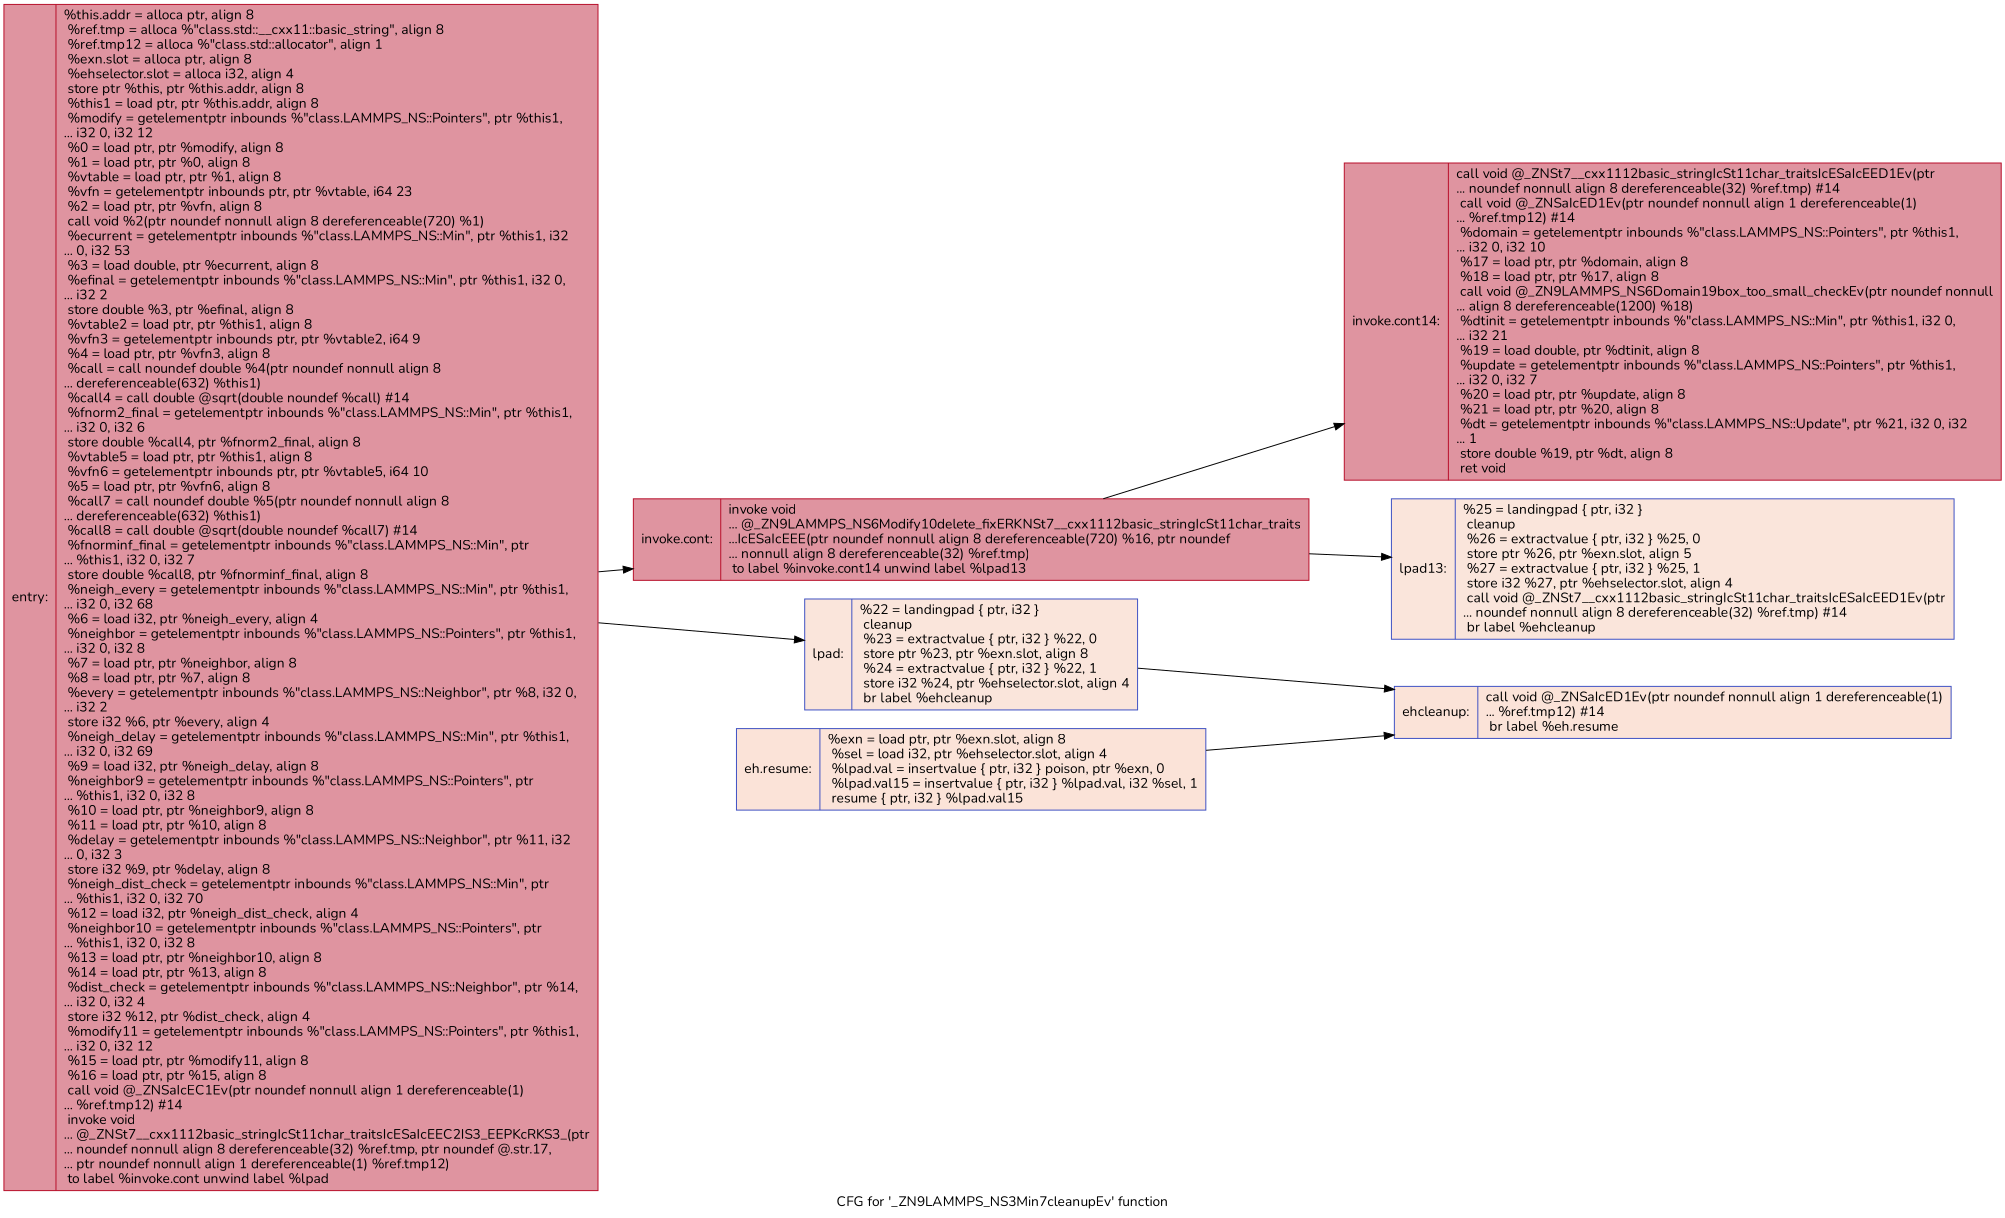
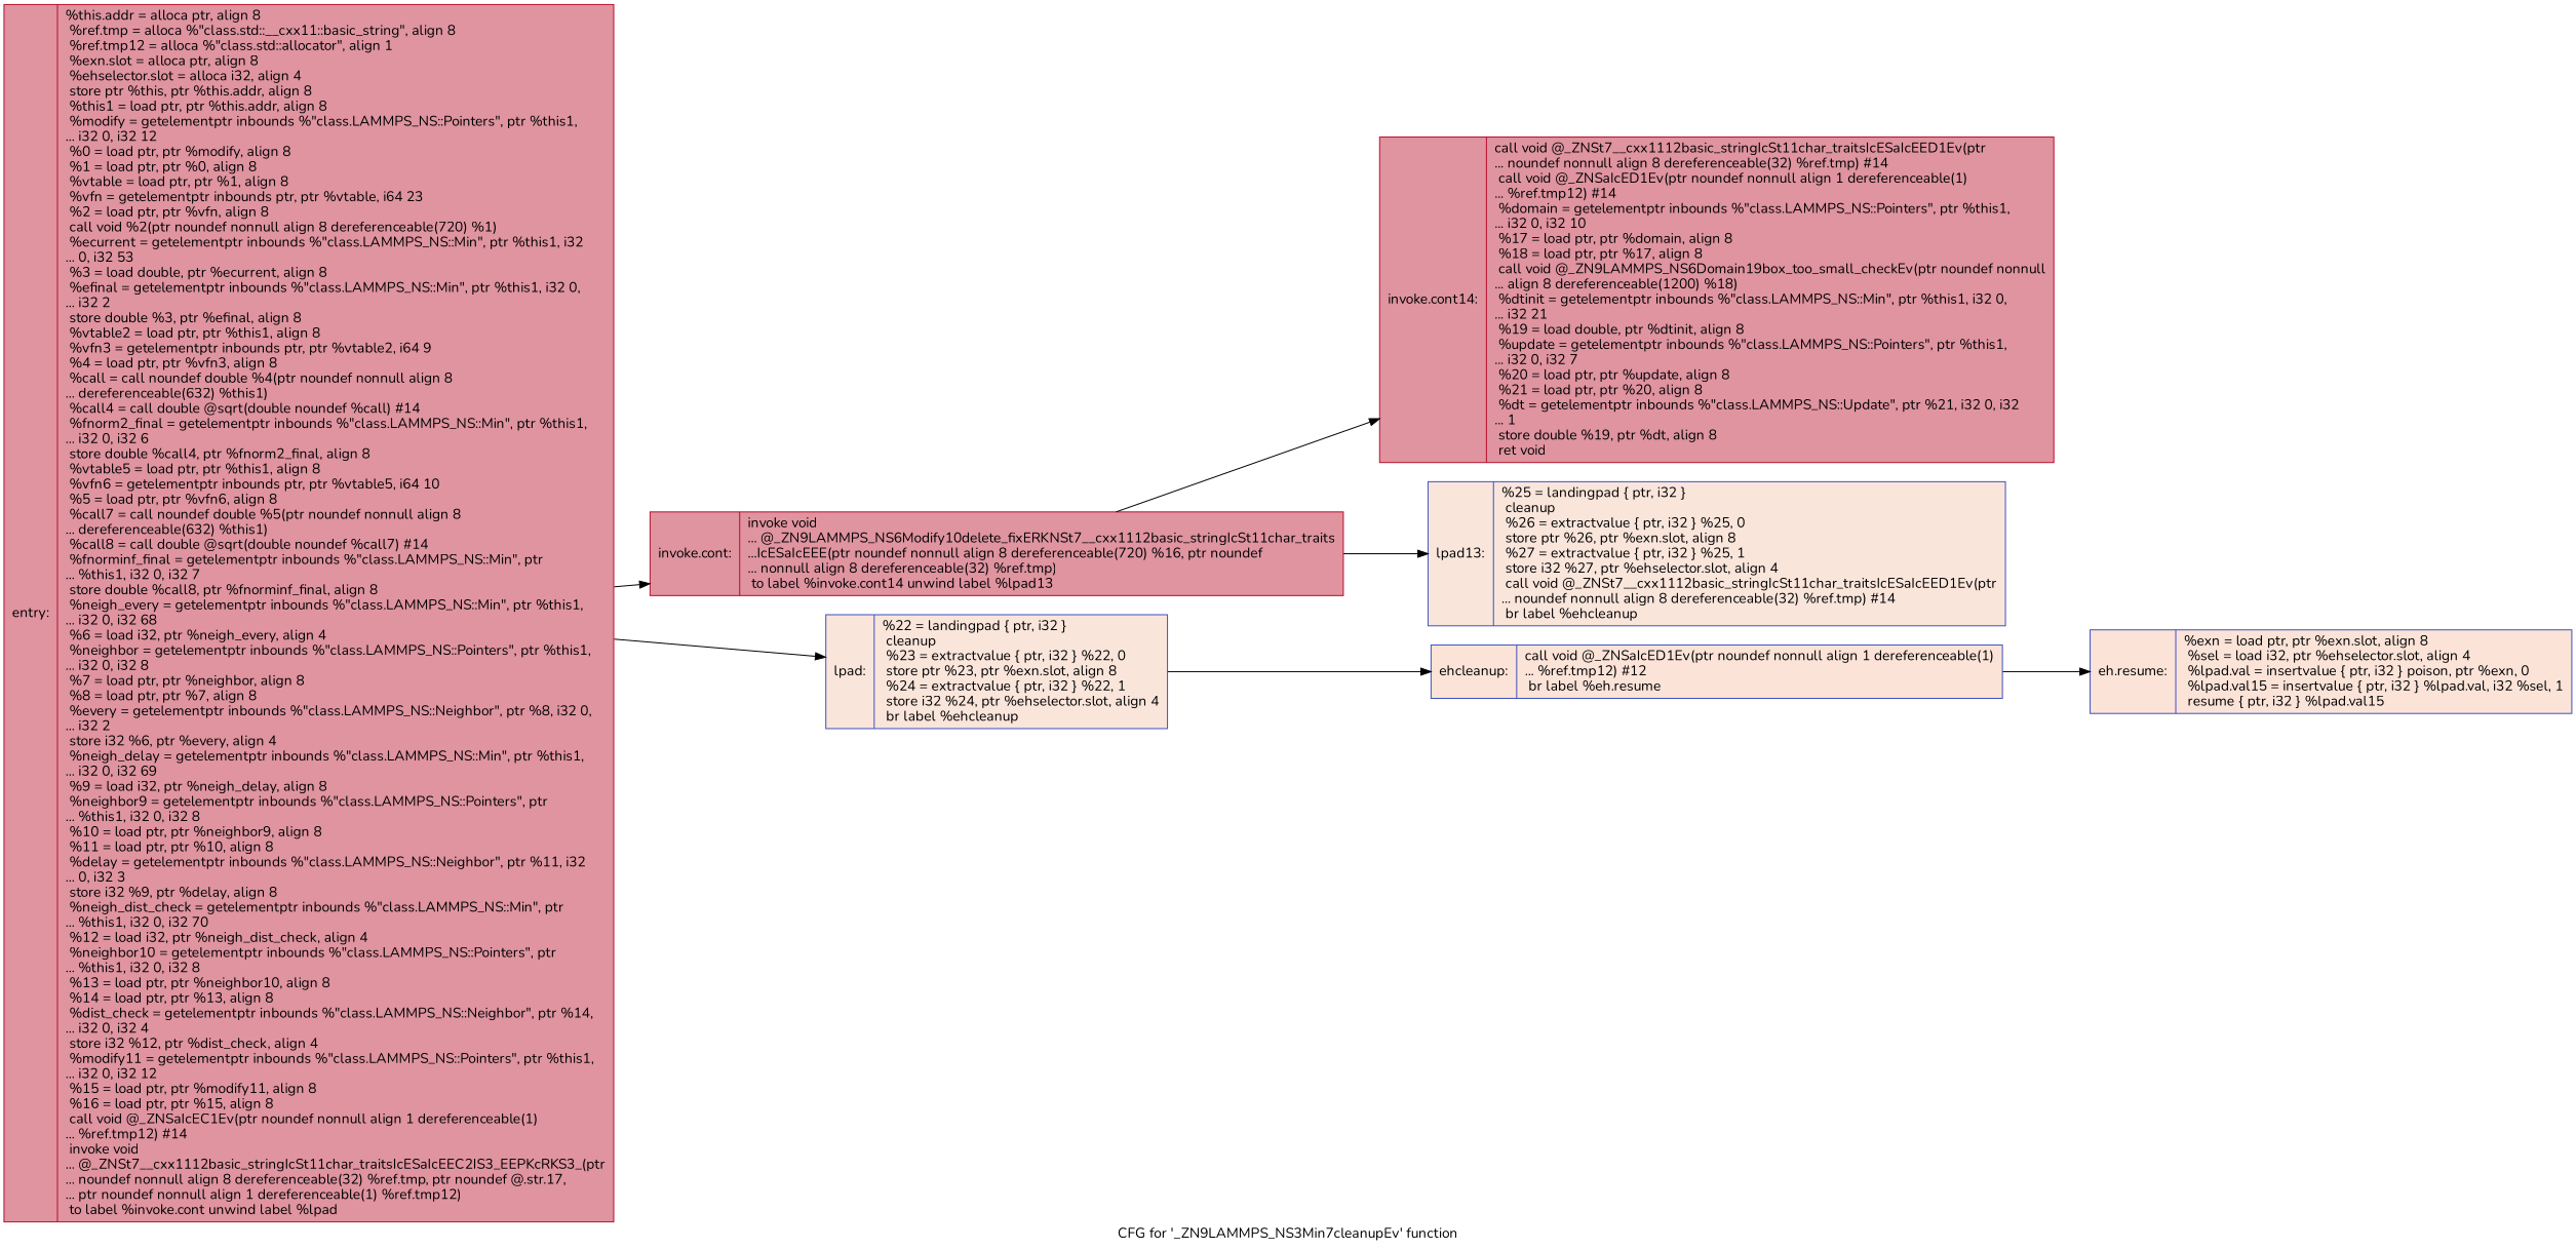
  digraph {
    fontname=Nunito
    label="CFG for '_ZN9LAMMPS_NS3Min7cleanupEv' function"
    rankdir=LR
    node [color="#3d50c3ff" fillcolor="#b70d2870" fontname=Nunito shape=record style=filled]
    edge [fontname=Nunito]
    n1 [color="#b70d28ff" label="{entry:\l|  %this.addr = alloca ptr, align 8\l  %ref.tmp = alloca %\"class.std::__cxx11::basic_string\", align 8\l  %ref.tmp12 = alloca %\"class.std::allocator\", align 1\l  %exn.slot = alloca ptr, align 8\l  %ehselector.slot = alloca i32, align 4\l  store ptr %this, ptr %this.addr, align 8\l  %this1 = load ptr, ptr %this.addr, align 8\l  %modify = getelementptr inbounds %\"class.LAMMPS_NS::Pointers\", ptr %this1,\l... i32 0, i32 12\l  %0 = load ptr, ptr %modify, align 8\l  %1 = load ptr, ptr %0, align 8\l  %vtable = load ptr, ptr %1, align 8\l  %vfn = getelementptr inbounds ptr, ptr %vtable, i64 23\l  %2 = load ptr, ptr %vfn, align 8\l  call void %2(ptr noundef nonnull align 8 dereferenceable(720) %1)\l  %ecurrent = getelementptr inbounds %\"class.LAMMPS_NS::Min\", ptr %this1, i32\l... 0, i32 53\l  %3 = load double, ptr %ecurrent, align 8\l  %efinal = getelementptr inbounds %\"class.LAMMPS_NS::Min\", ptr %this1, i32 0,\l... i32 2\l  store double %3, ptr %efinal, align 8\l  %vtable2 = load ptr, ptr %this1, align 8\l  %vfn3 = getelementptr inbounds ptr, ptr %vtable2, i64 9\l  %4 = load ptr, ptr %vfn3, align 8\l  %call = call noundef double %4(ptr noundef nonnull align 8\l... dereferenceable(632) %this1)\l  %call4 = call double @sqrt(double noundef %call) #14\l  %fnorm2_final = getelementptr inbounds %\"class.LAMMPS_NS::Min\", ptr %this1,\l... i32 0, i32 6\l  store double %call4, ptr %fnorm2_final, align 8\l  %vtable5 = load ptr, ptr %this1, align 8\l  %vfn6 = getelementptr inbounds ptr, ptr %vtable5, i64 10\l  %5 = load ptr, ptr %vfn6, align 8\l  %call7 = call noundef double %5(ptr noundef nonnull align 8\l... dereferenceable(632) %this1)\l  %call8 = call double @sqrt(double noundef %call7) #14\l  %fnorminf_final = getelementptr inbounds %\"class.LAMMPS_NS::Min\", ptr\l... %this1, i32 0, i32 7\l  store double %call8, ptr %fnorminf_final, align 8\l  %neigh_every = getelementptr inbounds %\"class.LAMMPS_NS::Min\", ptr %this1,\l... i32 0, i32 68\l  %6 = load i32, ptr %neigh_every, align 4\l  %neighbor = getelementptr inbounds %\"class.LAMMPS_NS::Pointers\", ptr %this1,\l... i32 0, i32 8\l  %7 = load ptr, ptr %neighbor, align 8\l  %8 = load ptr, ptr %7, align 8\l  %every = getelementptr inbounds %\"class.LAMMPS_NS::Neighbor\", ptr %8, i32 0,\l... i32 2\l  store i32 %6, ptr %every, align 4\l  %neigh_delay = getelementptr inbounds %\"class.LAMMPS_NS::Min\", ptr %this1,\l... i32 0, i32 69\l  %9 = load i32, ptr %neigh_delay, align 8\l  %neighbor9 = getelementptr inbounds %\"class.LAMMPS_NS::Pointers\", ptr\l... %this1, i32 0, i32 8\l  %10 = load ptr, ptr %neighbor9, align 8\l  %11 = load ptr, ptr %10, align 8\l  %delay = getelementptr inbounds %\"class.LAMMPS_NS::Neighbor\", ptr %11, i32\l... 0, i32 3\l  store i32 %9, ptr %delay, align 8\l  %neigh_dist_check = getelementptr inbounds %\"class.LAMMPS_NS::Min\", ptr\l... %this1, i32 0, i32 70\l  %12 = load i32, ptr %neigh_dist_check, align 4\l  %neighbor10 = getelementptr inbounds %\"class.LAMMPS_NS::Pointers\", ptr\l... %this1, i32 0, i32 8\l  %13 = load ptr, ptr %neighbor10, align 8\l  %14 = load ptr, ptr %13, align 8\l  %dist_check = getelementptr inbounds %\"class.LAMMPS_NS::Neighbor\", ptr %14,\l... i32 0, i32 4\l  store i32 %12, ptr %dist_check, align 4\l  %modify11 = getelementptr inbounds %\"class.LAMMPS_NS::Pointers\", ptr %this1,\l... i32 0, i32 12\l  %15 = load ptr, ptr %modify11, align 8\l  %16 = load ptr, ptr %15, align 8\l  call void @_ZNSaIcEC1Ev(ptr noundef nonnull align 1 dereferenceable(1)\l... %ref.tmp12) #14\l  invoke void\l... @_ZNSt7__cxx1112basic_stringIcSt11char_traitsIcESaIcEEC2IS3_EEPKcRKS3_(ptr\l... noundef nonnull align 8 dereferenceable(32) %ref.tmp, ptr noundef @.str.17,\l... ptr noundef nonnull align 1 dereferenceable(1) %ref.tmp12)\l          to label %invoke.cont unwind label %lpad\l}"]
    n2 [color="#b70d28ff" label="{invoke.cont:\l|  invoke void\l... @_ZN9LAMMPS_NS6Modify10delete_fixERKNSt7__cxx1112basic_stringIcSt11char_traits\l...IcESaIcEEE(ptr noundef nonnull align 8 dereferenceable(720) %16, ptr noundef\l... nonnull align 8 dereferenceable(32) %ref.tmp)\l          to label %invoke.cont14 unwind label %lpad13\l}"]
    n3 [fillcolor="#f4c5ad70" label="{lpad:\l|  %22 = landingpad \{ ptr, i32 \}\l          cleanup\l  %23 = extractvalue \{ ptr, i32 \} %22, 0\l  store ptr %23, ptr %exn.slot, align 8\l  %24 = extractvalue \{ ptr, i32 \} %22, 1\l  store i32 %24, ptr %ehselector.slot, align 4\l  br label %ehcleanup\l}"]
    n4 [color="#b70d28ff" label="{invoke.cont14:\l|  call void @_ZNSt7__cxx1112basic_stringIcSt11char_traitsIcESaIcEED1Ev(ptr\l... noundef nonnull align 8 dereferenceable(32) %ref.tmp) #14\l  call void @_ZNSaIcED1Ev(ptr noundef nonnull align 1 dereferenceable(1)\l... %ref.tmp12) #14\l  %domain = getelementptr inbounds %\"class.LAMMPS_NS::Pointers\", ptr %this1,\l... i32 0, i32 10\l  %17 = load ptr, ptr %domain, align 8\l  %18 = load ptr, ptr %17, align 8\l  call void @_ZN9LAMMPS_NS6Domain19box_too_small_checkEv(ptr noundef nonnull\l... align 8 dereferenceable(1200) %18)\l  %dtinit = getelementptr inbounds %\"class.LAMMPS_NS::Min\", ptr %this1, i32 0,\l... i32 21\l  %19 = load double, ptr %dtinit, align 8\l  %update = getelementptr inbounds %\"class.LAMMPS_NS::Pointers\", ptr %this1,\l... i32 0, i32 7\l  %20 = load ptr, ptr %update, align 8\l  %21 = load ptr, ptr %20, align 8\l  %dt = getelementptr inbounds %\"class.LAMMPS_NS::Update\", ptr %21, i32 0, i32\l... 1\l  store double %19, ptr %dt, align 8\l  ret void\l}"]
-   n5 [fillcolor="#f4c5ad70" label="{lpad13:\l|  %25 = landingpad \{ ptr, i32 \}\l          cleanup\l  %26 = extractvalue \{ ptr, i32 \} %25, 0\l  store ptr %26, ptr %exn.slot, align 5\l  %27 = extractvalue \{ ptr, i32 \} %25, 1\l  store i32 %27, ptr %ehselector.slot, align 4\l  call void @_ZNSt7__cxx1112basic_stringIcSt11char_traitsIcESaIcEED1Ev(ptr\l... noundef nonnull align 8 dereferenceable(32) %ref.tmp) #14\l  br label %ehcleanup\l}"]
-   n6 [fillcolor="#f6bfa670" label="{ehcleanup:\l|  call void @_ZNSaIcED1Ev(ptr noundef nonnull align 1 dereferenceable(1)\l... %ref.tmp12) #14\l  br label %eh.resume\l}"]
+   n5 [fillcolor="#f4c5ad70" label="{lpad13:\l|  %25 = landingpad \{ ptr, i32 \}\l          cleanup\l  %26 = extractvalue \{ ptr, i32 \} %25, 0\l  store ptr %26, ptr %exn.slot, align 8\l  %27 = extractvalue \{ ptr, i32 \} %25, 1\l  store i32 %27, ptr %ehselector.slot, align 4\l  call void @_ZNSt7__cxx1112basic_stringIcSt11char_traitsIcESaIcEED1Ev(ptr\l... noundef nonnull align 8 dereferenceable(32) %ref.tmp) #14\l  br label %ehcleanup\l}"]
+   n6 [fillcolor="#f6bfa670" label="{ehcleanup:\l|  call void @_ZNSaIcED1Ev(ptr noundef nonnull align 1 dereferenceable(1)\l... %ref.tmp12) #12\l  br label %eh.resume\l}"]
    n7 [fillcolor="#f6bfa670" label="{eh.resume:\l|  %exn = load ptr, ptr %exn.slot, align 8\l  %sel = load i32, ptr %ehselector.slot, align 4\l  %lpad.val = insertvalue \{ ptr, i32 \} poison, ptr %exn, 0\l  %lpad.val15 = insertvalue \{ ptr, i32 \} %lpad.val, i32 %sel, 1\l  resume \{ ptr, i32 \} %lpad.val15\l}"]
    n1 -> n2
    n1 -> n3
    n2 -> n4
    n2 -> n5
    n3 -> n6
-   n7 -> n6
+   n6 -> n7
  }
